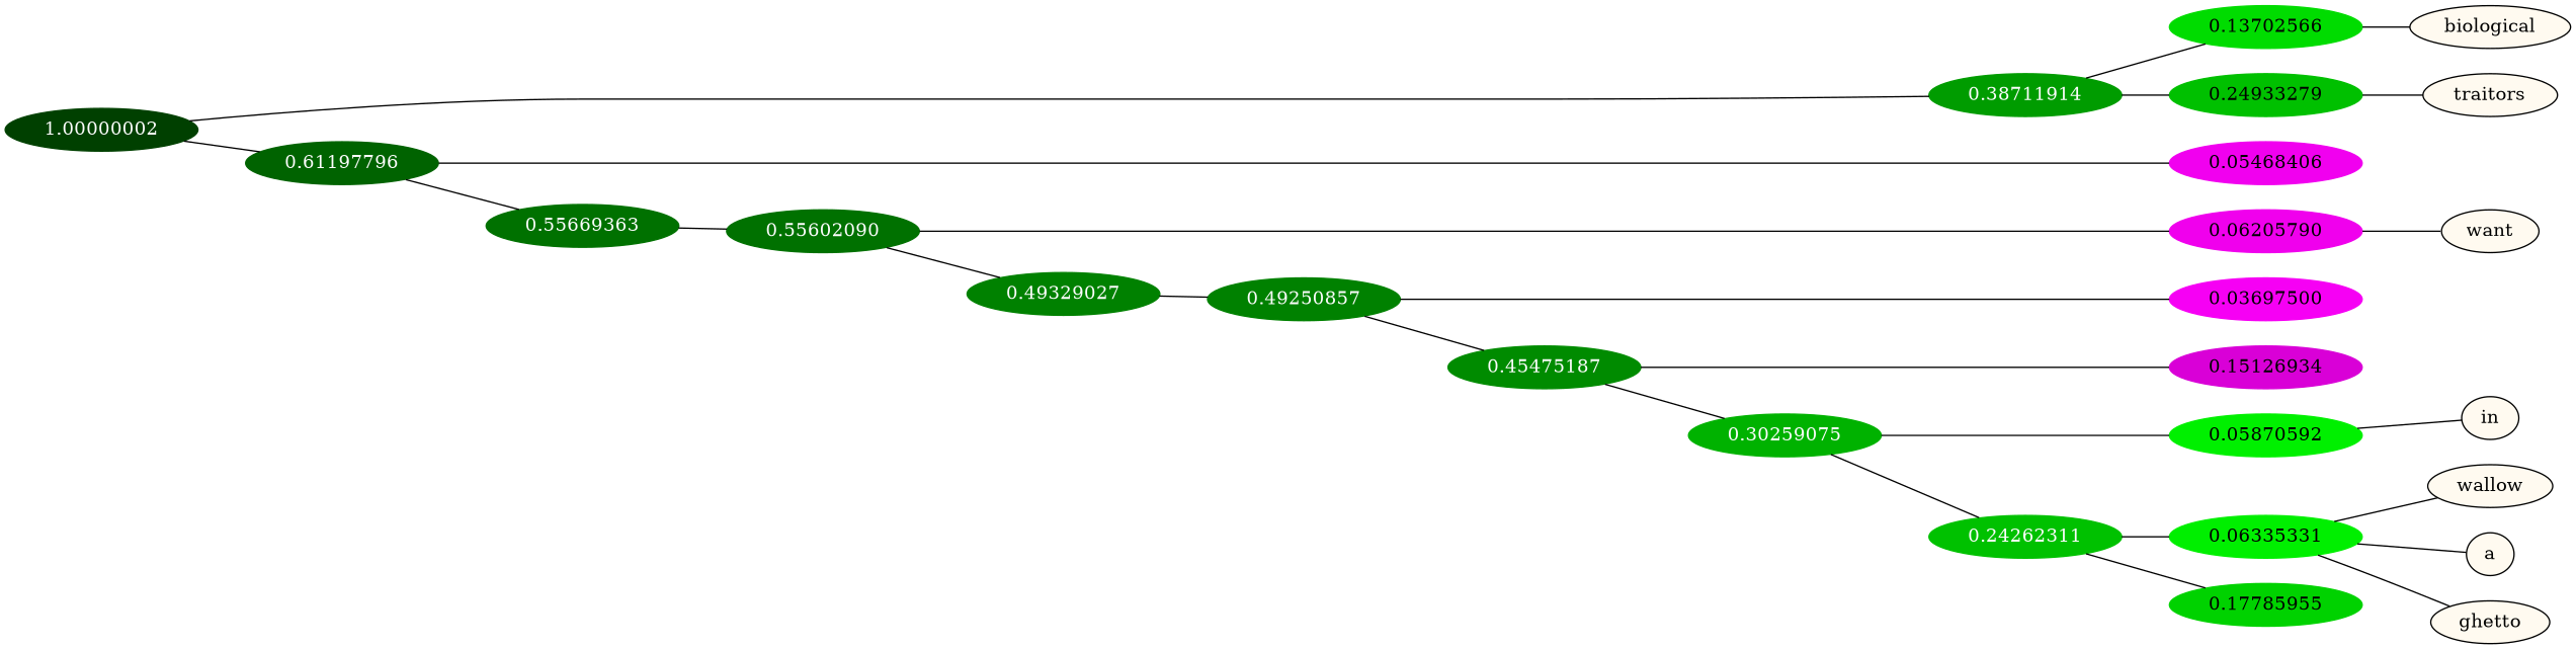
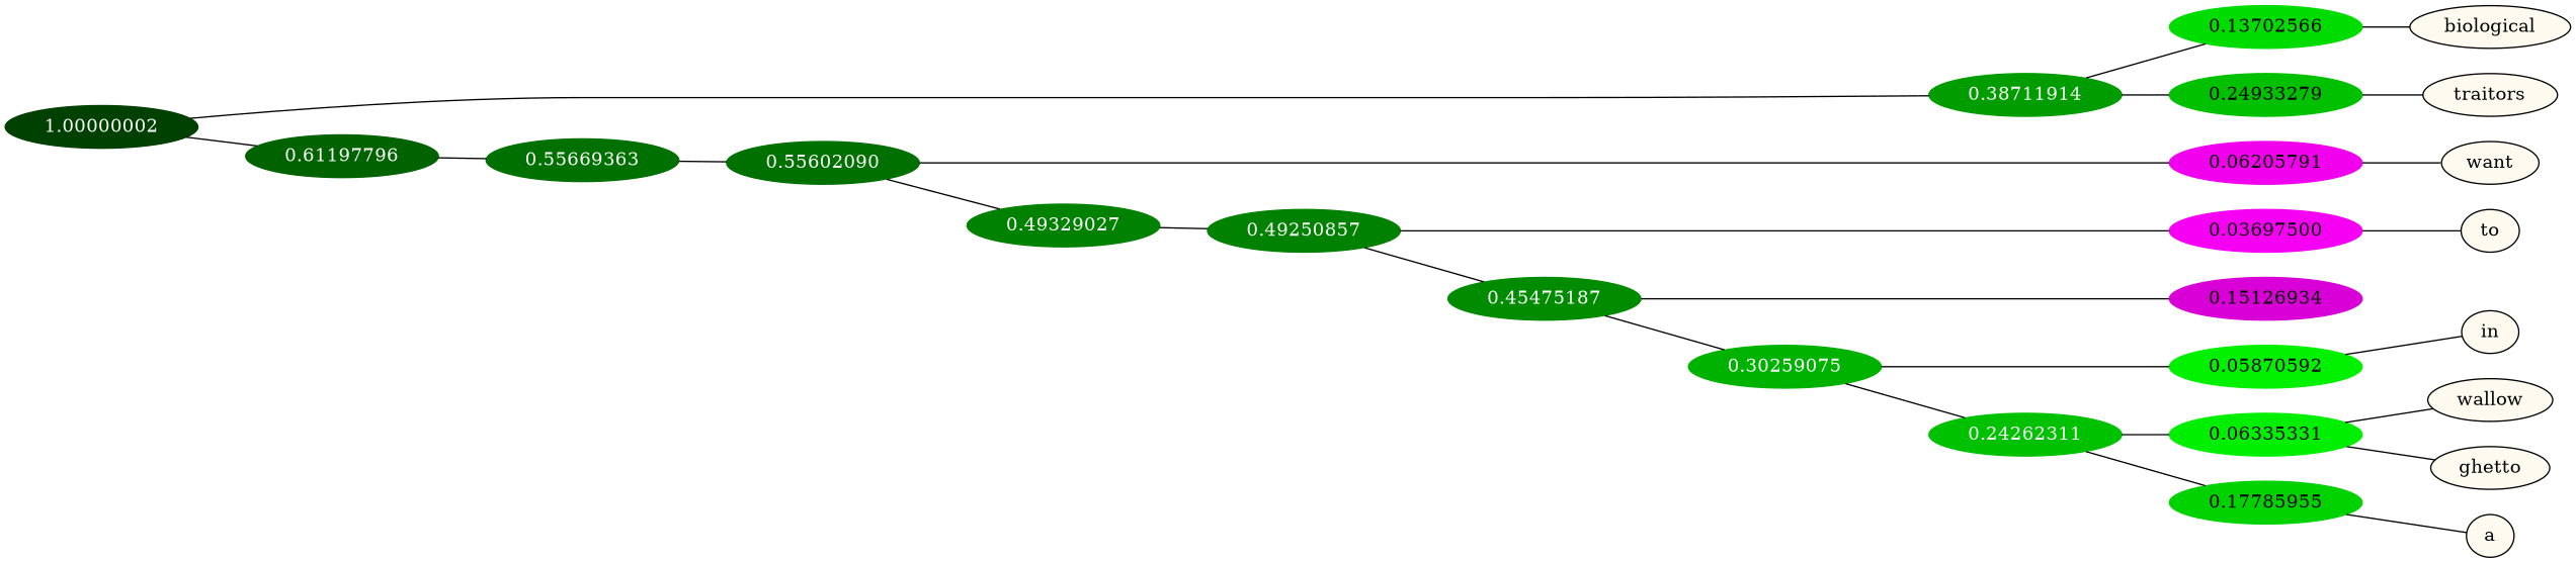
  graph {
    rankdir=LR
    node [color=black format=png nodesep=0.001 ordering=out overlap_scaling=0.01 ranksep=0.001 style=filled fontcolor=grey99]
    n1 [fillcolor=floralwhite height=0.15 label=biological style="filled,solid" width=0.15 fontcolor=""]
    n2 [fillcolor=floralwhite height=0.15 label=traitors style="filled,solid" width=0.15 fontcolor=""]
    n3 [fillcolor=floralwhite height=0.15 label=want style="filled,solid" width=0.15 fontcolor=""]
+   n4 [fillcolor=floralwhite height=0.15 label=to style="filled,solid" width=0.15 fontcolor=""]
    n5 [fillcolor=floralwhite height=0.15 label=wallow style="filled,solid" width=0.15 fontcolor=""]
    n6 [fillcolor=floralwhite height=0.15 label=in style="filled,solid" width=0.15 fontcolor=""]
    n7 [fillcolor=floralwhite height=0.15 label=a style="filled,solid" width=0.15 fontcolor=""]
    n8 [fillcolor=floralwhite height=0.15 label=ghetto style="filled,solid" width=0.15 fontcolor=""]
    n9 [color="0.334 1.000 0.863" fontcolor=black height=0.15 label=0.13702566 width=0.15]
    n10 [color="0.334 1.000 0.751" fontcolor=black height=0.15 label=0.24933279 width=0.15]
-   n11 [color="0.835 1.000 0.945" fontcolor=black height=0.15 label=0.05468406 width=0.15]
-   n12 [color="0.835 1.000 0.938" fontcolor=black height=0.15 label=0.06205790 width=0.15]
+   n12 [color="0.835 1.000 0.938" fontcolor=black height=0.15 label=0.06205791 width=0.15]
    n13 [color="0.835 1.000 0.963" fontcolor=black height=0.15 label=0.03697500 width=0.15]
    n14 [color="0.835 1.000 0.849" fontcolor=black height=0.15 label=0.15126934 width=0.15]
    n15 [color="0.334 1.000 0.941" fontcolor=black height=0.15 label=0.05870592 width=0.15]
    n16 [color="0.334 1.000 0.937" fontcolor=black height=0.15 label=0.06335331 width=0.15]
    n17 [color="0.334 1.000 0.822" fontcolor=black height=0.15 label=0.17785955 width=0.15]
    n18 [color="0.334 1.000 0.250" height=0.15 label=1.00000002 width=0.15]
    n19 [color="0.334 1.000 0.613" height=0.15 label=0.38711914 width=0.15]
    n20 [color="0.334 1.000 0.388" height=0.15 label=0.61197796 width=0.15]
    n21 [color="0.334 1.000 0.443" height=0.15 label=0.55669363 width=0.15]
    n22 [color="0.334 1.000 0.444" height=0.15 label=0.55602090 width=0.15]
    n23 [color="0.334 1.000 0.507" height=0.15 label=0.49329027 width=0.15]
    n24 [color="0.334 1.000 0.507" height=0.15 label=0.49250857 width=0.15]
    n25 [color="0.334 1.000 0.545" height=0.15 label=0.45475187 width=0.15]
    n26 [color="0.334 1.000 0.697" height=0.15 label=0.30259075 width=0.15]
    n27 [color="0.334 1.000 0.757" height=0.15 label=0.24262311 width=0.15]
    subgraph sub_1 {
      rank=same
      n1
      n2
      n3
+     n4
      n5
      n6
      n7
      n8
    }
    subgraph sub_2 {
      rank=same
      n9
      n10
-     n11
      n12
      n13
      n14
      n15
      n16
      n17
    }
    n9 -- n1
    n10 -- n2
    n12 -- n3
+   n13 -- n4
    n15 -- n6
    n16 -- n5
-   n16 -- n7
+   n17 -- n7
    n16 -- n8
    n18 -- n19
    n18 -- n20
    n19 -- n9
    n19 -- n10
-   n20 -- n11
    n20 -- n21
    n21 -- n22
    n22 -- n12
    n22 -- n23
    n23 -- n24
    n24 -- n13
    n24 -- n25
    n25 -- n14
    n25 -- n26
    n26 -- n15
    n26 -- n27
    n27 -- n16
    n27 -- n17
  }
